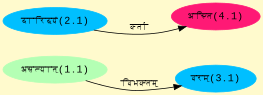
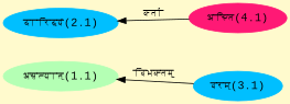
  digraph {
    bgcolor=lemonchiffon1
    compound=true
    fontname="Liberation Mono"
    rankdir=LR
    node [color="#00BFFF" fontname="Liberation Mono" style=filled]
    edge [dir=back fontname="Liberation Mono"]
    n1 [color="#B4FFB4" label="असत्यात्(1.1)"]
    n2 [label="वरम्(3.1)"]
    n3 [label="दारिद्र्यं(2.1)"]
    n4 [color="#FF1975" label="अस्ति(4.1)"]
-   n2 -> n1 [label="विभक्तम्"]
-   n4 -> n3 [label="कर्ता"]
+   n1 -> n2 [label="विभक्तम्"]
+   n3 -> n4 [label="कर्ता"]
  }
